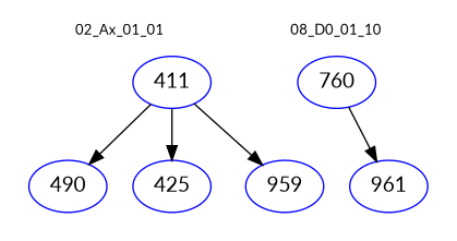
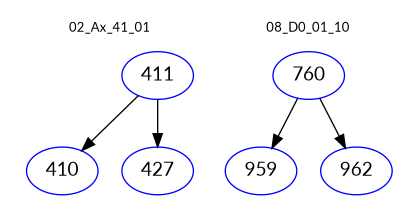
  digraph {
    fontname=Lato
    node [color=blue fontname=Lato]
    edge [color=black fontname=Lato]
    n1 [label=411]
-   n2 [label=490]
-   n3 [label=425]
+   n2 [label=410]
+   n3 [label=427]
    n4 [label=760]
    n5 [label=959]
-   n6 [label=961]
+   n6 [label=962]
    subgraph cluster_1 {
      color=white
      fontsize=10
-     label="02_Ax_01_01"
+     label="02_Ax_41_01"
      n1
      n2
      n3
    }
    subgraph cluster_2 {
      color=white
      fontsize=10
      label="08_D0_01_10"
      n4
      n5
      n6
    }
    n1 -> n2
    n1 -> n3
-   n1 -> n5
+   n4 -> n5
    n4 -> n6
  }
